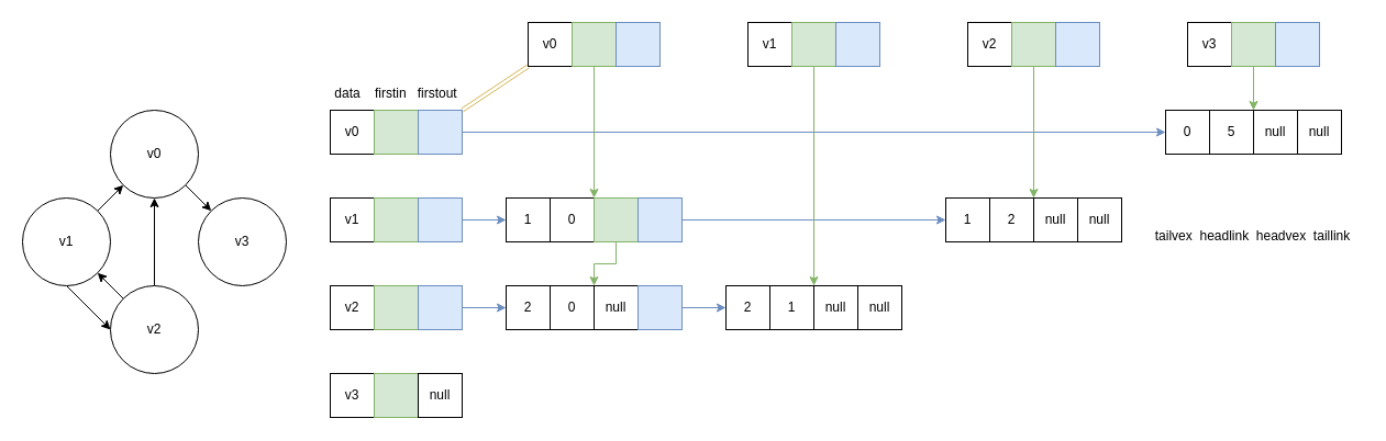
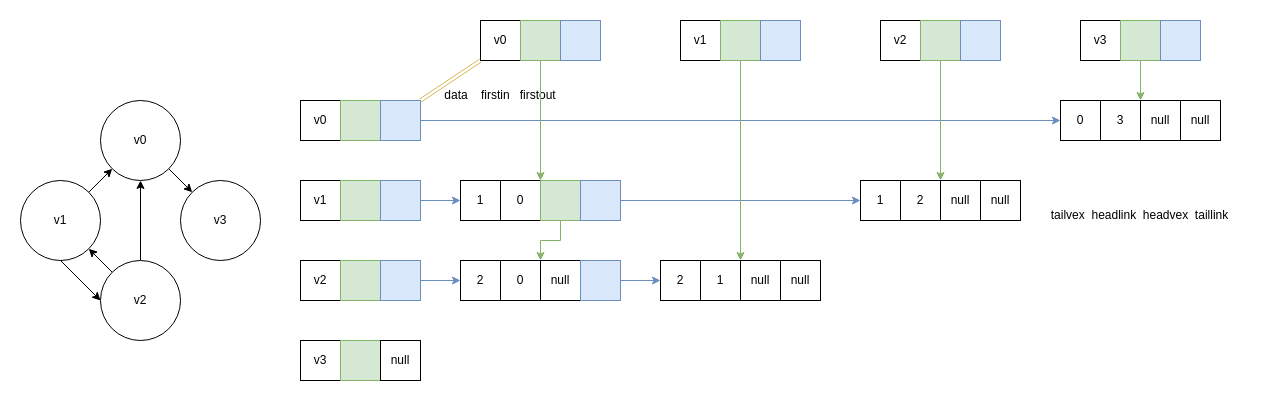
  <mxCell id="0" />
  <mxCell id="1" parent="0" />
  <mxCell id="2" value="1" style="rounded=0;whiteSpace=wrap;html=1;" vertex="1" parent="1"><mxGeometry x="460" y="180" width="40" height="40" as="geometry" /></mxCell>
  <mxCell id="3" value="0" style="rounded=0;whiteSpace=wrap;html=1;" vertex="1" parent="1"><mxGeometry x="500" y="180" width="40" height="40" as="geometry" /></mxCell>
  <mxCell id="4" style="edgeStyle=orthogonalEdgeStyle;rounded=0;orthogonalLoop=1;jettySize=auto;html=1;exitX=0.5;exitY=1;exitDx=0;exitDy=0;entryX=0;entryY=0;entryDx=0;entryDy=0;fillColor=#d5e8d4;strokeColor=#82b366;" edge="1" parent="1" source="5" target="31"><mxGeometry relative="1" as="geometry" /></mxCell>
  <mxCell id="5" value="" style="rounded=0;whiteSpace=wrap;html=1;fillColor=#d5e8d4;strokeColor=#82b366;" vertex="1" parent="1"><mxGeometry x="540" y="180" width="40" height="40" as="geometry" /></mxCell>
  <mxCell id="6" style="edgeStyle=orthogonalEdgeStyle;rounded=0;orthogonalLoop=1;jettySize=auto;html=1;exitX=1;exitY=0.5;exitDx=0;exitDy=0;entryX=0;entryY=0.5;entryDx=0;entryDy=0;fillColor=#dae8fc;strokeColor=#6c8ebf;" edge="1" parent="1" source="7" target="12"><mxGeometry relative="1" as="geometry" /></mxCell>
  <mxCell id="7" value="" style="rounded=0;whiteSpace=wrap;html=1;fillColor=#dae8fc;strokeColor=#6c8ebf;" vertex="1" parent="1"><mxGeometry x="580" y="180" width="40" height="40" as="geometry" /></mxCell>
  <mxCell id="8" value="2" style="rounded=0;whiteSpace=wrap;html=1;" vertex="1" parent="1"><mxGeometry x="660" y="260" width="40" height="40" as="geometry" /></mxCell>
  <mxCell id="9" value="1" style="rounded=0;whiteSpace=wrap;html=1;" vertex="1" parent="1"><mxGeometry x="700" y="260" width="40" height="40" as="geometry" /></mxCell>
  <mxCell id="10" value="null" style="rounded=0;whiteSpace=wrap;html=1;" vertex="1" parent="1"><mxGeometry x="740" y="260" width="40" height="40" as="geometry" /></mxCell>
  <mxCell id="11" value="null" style="rounded=0;whiteSpace=wrap;html=1;" vertex="1" parent="1"><mxGeometry x="780" y="260" width="40" height="40" as="geometry" /></mxCell>
  <mxCell id="12" value="1" style="rounded=0;whiteSpace=wrap;html=1;" vertex="1" parent="1"><mxGeometry x="860" y="180" width="40" height="40" as="geometry" /></mxCell>
  <mxCell id="13" value="2" style="rounded=0;whiteSpace=wrap;html=1;" vertex="1" parent="1"><mxGeometry x="900" y="180" width="40" height="40" as="geometry" /></mxCell>
  <mxCell id="14" value="null" style="rounded=0;whiteSpace=wrap;html=1;" vertex="1" parent="1"><mxGeometry x="940" y="180" width="40" height="40" as="geometry" /></mxCell>
  <mxCell id="15" value="null" style="rounded=0;whiteSpace=wrap;html=1;" vertex="1" parent="1"><mxGeometry x="980" y="180" width="40" height="40" as="geometry" /></mxCell>
  <mxCell id="16" value="0" style="rounded=0;whiteSpace=wrap;html=1;" vertex="1" parent="1"><mxGeometry x="1060" y="100" width="40" height="40" as="geometry" /></mxCell>
- <mxCell id="17" value="5" style="rounded=0;whiteSpace=wrap;html=1;" vertex="1" parent="1"><mxGeometry x="1100" y="100" width="40" height="40" as="geometry" /></mxCell>
+ <mxCell id="17" value="3" style="rounded=0;whiteSpace=wrap;html=1;" vertex="1" parent="1"><mxGeometry x="1100" y="100" width="40" height="40" as="geometry" /></mxCell>
  <mxCell id="18" value="null" style="rounded=0;whiteSpace=wrap;html=1;" vertex="1" parent="1"><mxGeometry x="1140" y="100" width="40" height="40" as="geometry" /></mxCell>
  <mxCell id="19" value="null" style="rounded=0;whiteSpace=wrap;html=1;" vertex="1" parent="1"><mxGeometry x="1180" y="100" width="40" height="40" as="geometry" /></mxCell>
  <mxCell id="20" style="rounded=0;orthogonalLoop=1;jettySize=auto;html=1;exitX=1;exitY=1;exitDx=0;exitDy=0;entryX=0;entryY=0;entryDx=0;entryDy=0;" edge="1" parent="1" source="21" target="28"><mxGeometry relative="1" as="geometry" /></mxCell>
  <mxCell id="21" value="v0" style="ellipse;whiteSpace=wrap;html=1;aspect=fixed;" vertex="1" parent="1"><mxGeometry x="100" y="100" width="80" height="80" as="geometry" /></mxCell>
  <mxCell id="22" style="rounded=0;orthogonalLoop=1;jettySize=auto;html=1;exitX=1;exitY=0;exitDx=0;exitDy=0;entryX=0;entryY=1;entryDx=0;entryDy=0;" edge="1" parent="1" source="24" target="21"><mxGeometry relative="1" as="geometry" /></mxCell>
  <mxCell id="23" style="rounded=0;orthogonalLoop=1;jettySize=auto;html=1;exitX=0.5;exitY=1;exitDx=0;exitDy=0;entryX=0;entryY=0.5;entryDx=0;entryDy=0;" edge="1" parent="1" source="24" target="27"><mxGeometry relative="1" as="geometry" /></mxCell>
  <mxCell id="24" value="v1" style="ellipse;whiteSpace=wrap;html=1;aspect=fixed;" vertex="1" parent="1"><mxGeometry x="20" y="180" width="80" height="80" as="geometry" /></mxCell>
  <mxCell id="25" style="edgeStyle=orthogonalEdgeStyle;rounded=0;orthogonalLoop=1;jettySize=auto;html=1;exitX=0.5;exitY=0;exitDx=0;exitDy=0;entryX=0.5;entryY=1;entryDx=0;entryDy=0;" edge="1" parent="1" source="27" target="21"><mxGeometry relative="1" as="geometry" /></mxCell>
  <mxCell id="26" style="rounded=0;orthogonalLoop=1;jettySize=auto;html=1;exitX=0;exitY=0;exitDx=0;exitDy=0;entryX=1;entryY=1;entryDx=0;entryDy=0;" edge="1" parent="1" source="27" target="24"><mxGeometry relative="1" as="geometry" /></mxCell>
  <mxCell id="27" value="v2" style="ellipse;whiteSpace=wrap;html=1;aspect=fixed;" vertex="1" parent="1"><mxGeometry x="100" y="260" width="80" height="80" as="geometry" /></mxCell>
  <mxCell id="28" value="v3" style="ellipse;whiteSpace=wrap;html=1;aspect=fixed;" vertex="1" parent="1"><mxGeometry x="180" y="180" width="80" height="80" as="geometry" /></mxCell>
  <mxCell id="29" value="2" style="rounded=0;whiteSpace=wrap;html=1;" vertex="1" parent="1"><mxGeometry x="460" y="260" width="40" height="40" as="geometry" /></mxCell>
  <mxCell id="30" value="0" style="rounded=0;whiteSpace=wrap;html=1;" vertex="1" parent="1"><mxGeometry x="500" y="260" width="40" height="40" as="geometry" /></mxCell>
  <mxCell id="31" value="null" style="rounded=0;whiteSpace=wrap;html=1;" vertex="1" parent="1"><mxGeometry x="540" y="260" width="40" height="40" as="geometry" /></mxCell>
  <mxCell id="32" style="edgeStyle=orthogonalEdgeStyle;rounded=0;orthogonalLoop=1;jettySize=auto;html=1;exitX=1;exitY=0.5;exitDx=0;exitDy=0;fillColor=#dae8fc;strokeColor=#6c8ebf;" edge="1" parent="1" source="33" target="8"><mxGeometry relative="1" as="geometry" /></mxCell>
  <mxCell id="33" value="" style="rounded=0;whiteSpace=wrap;html=1;fillColor=#dae8fc;strokeColor=#6c8ebf;" vertex="1" parent="1"><mxGeometry x="580" y="260" width="40" height="40" as="geometry" /></mxCell>
  <mxCell id="34" value="v0" style="rounded=0;whiteSpace=wrap;html=1;" vertex="1" parent="1"><mxGeometry x="300" y="100" width="40" height="40" as="geometry" /></mxCell>
  <mxCell id="35" value="" style="rounded=0;whiteSpace=wrap;html=1;fillColor=#d5e8d4;strokeColor=#82b366;" vertex="1" parent="1"><mxGeometry x="340" y="100" width="40" height="40" as="geometry" /></mxCell>
  <mxCell id="36" style="edgeStyle=orthogonalEdgeStyle;rounded=0;orthogonalLoop=1;jettySize=auto;html=1;entryX=0;entryY=0.5;entryDx=0;entryDy=0;fillColor=#dae8fc;strokeColor=#6c8ebf;" edge="1" parent="1" source="38" target="16"><mxGeometry relative="1" as="geometry" /></mxCell>
  <mxCell id="37" style="rounded=0;orthogonalLoop=1;jettySize=auto;html=1;exitX=1;exitY=0;exitDx=0;exitDy=0;entryX=0;entryY=1;entryDx=0;entryDy=0;shape=link;width=-3.333;fillColor=#fff2cc;strokeColor=#d6b656;" edge="1" parent="1" source="38" target="51"><mxGeometry relative="1" as="geometry" /></mxCell>
  <mxCell id="38" value="" style="rounded=0;whiteSpace=wrap;html=1;fillColor=#dae8fc;strokeColor=#6c8ebf;" vertex="1" parent="1"><mxGeometry x="380" y="100" width="40" height="40" as="geometry" /></mxCell>
  <mxCell id="39" value="v1" style="rounded=0;whiteSpace=wrap;html=1;" vertex="1" parent="1"><mxGeometry x="300" y="180" width="40" height="40" as="geometry" /></mxCell>
  <mxCell id="40" value="" style="rounded=0;whiteSpace=wrap;html=1;fillColor=#d5e8d4;strokeColor=#82b366;" vertex="1" parent="1"><mxGeometry x="340" y="180" width="40" height="40" as="geometry" /></mxCell>
  <mxCell id="41" style="edgeStyle=orthogonalEdgeStyle;rounded=0;orthogonalLoop=1;jettySize=auto;html=1;exitX=1;exitY=0.5;exitDx=0;exitDy=0;entryX=0;entryY=0.5;entryDx=0;entryDy=0;fillColor=#dae8fc;strokeColor=#6c8ebf;" edge="1" parent="1" source="42" target="2"><mxGeometry relative="1" as="geometry" /></mxCell>
  <mxCell id="42" value="" style="rounded=0;whiteSpace=wrap;html=1;fillColor=#dae8fc;strokeColor=#6c8ebf;" vertex="1" parent="1"><mxGeometry x="380" y="180" width="40" height="40" as="geometry" /></mxCell>
  <mxCell id="43" value="v2" style="rounded=0;whiteSpace=wrap;html=1;" vertex="1" parent="1"><mxGeometry x="300" y="260" width="40" height="40" as="geometry" /></mxCell>
  <mxCell id="44" value="" style="rounded=0;whiteSpace=wrap;html=1;fillColor=#d5e8d4;strokeColor=#82b366;" vertex="1" parent="1"><mxGeometry x="340" y="260" width="40" height="40" as="geometry" /></mxCell>
  <mxCell id="45" style="edgeStyle=orthogonalEdgeStyle;rounded=0;orthogonalLoop=1;jettySize=auto;html=1;exitX=1;exitY=0.5;exitDx=0;exitDy=0;entryX=0;entryY=0.5;entryDx=0;entryDy=0;fillColor=#dae8fc;strokeColor=#6c8ebf;" edge="1" parent="1" source="46" target="29"><mxGeometry relative="1" as="geometry" /></mxCell>
  <mxCell id="46" value="" style="rounded=0;whiteSpace=wrap;html=1;fillColor=#dae8fc;strokeColor=#6c8ebf;" vertex="1" parent="1"><mxGeometry x="380" y="260" width="40" height="40" as="geometry" /></mxCell>
  <mxCell id="47" value="v3" style="rounded=0;whiteSpace=wrap;html=1;" vertex="1" parent="1"><mxGeometry x="300" y="340" width="40" height="40" as="geometry" /></mxCell>
  <mxCell id="48" value="" style="rounded=0;whiteSpace=wrap;html=1;fillColor=#d5e8d4;strokeColor=#82b366;" vertex="1" parent="1"><mxGeometry x="340" y="340" width="40" height="40" as="geometry" /></mxCell>
  <mxCell id="49" value="null" style="rounded=0;whiteSpace=wrap;html=1;" vertex="1" parent="1"><mxGeometry x="380" y="340" width="40" height="40" as="geometry" /></mxCell>
- <mxCell id="50" value="data&amp;nbsp; &amp;nbsp; firstin&amp;nbsp; &amp;nbsp;firstout" style="text;html=1;strokeColor=none;fillColor=none;align=center;verticalAlign=middle;whiteSpace=wrap;rounded=0;" vertex="1" parent="1"><mxGeometry x="300" y="70" width="120" height="30" as="geometry" /></mxCell>
+ <mxCell id="50" value="data&amp;nbsp; &amp;nbsp; firstin&amp;nbsp; &amp;nbsp;firstout" style="text;html=1;strokeColor=none;fillColor=none;align=center;verticalAlign=middle;whiteSpace=wrap;rounded=0;" vertex="1" parent="1"><mxGeometry x="440" y="80" width="120" height="30" as="geometry" /></mxCell>
  <mxCell id="51" value="v0" style="rounded=0;whiteSpace=wrap;html=1;" vertex="1" parent="1"><mxGeometry x="480" y="20" width="40" height="40" as="geometry" /></mxCell>
  <mxCell id="52" style="edgeStyle=orthogonalEdgeStyle;rounded=0;orthogonalLoop=1;jettySize=auto;html=1;exitX=0.5;exitY=1;exitDx=0;exitDy=0;entryX=0;entryY=0;entryDx=0;entryDy=0;fillColor=#d5e8d4;strokeColor=#82b366;" edge="1" parent="1" source="53" target="5"><mxGeometry relative="1" as="geometry" /></mxCell>
  <mxCell id="53" value="" style="rounded=0;whiteSpace=wrap;html=1;fillColor=#d5e8d4;strokeColor=#82b366;" vertex="1" parent="1"><mxGeometry x="520" y="20" width="40" height="40" as="geometry" /></mxCell>
  <mxCell id="54" value="" style="rounded=0;whiteSpace=wrap;html=1;fillColor=#dae8fc;strokeColor=#6c8ebf;" vertex="1" parent="1"><mxGeometry x="560" y="20" width="40" height="40" as="geometry" /></mxCell>
  <mxCell id="55" value="v1" style="rounded=0;whiteSpace=wrap;html=1;" vertex="1" parent="1"><mxGeometry x="680" y="20" width="40" height="40" as="geometry" /></mxCell>
  <mxCell id="56" style="edgeStyle=orthogonalEdgeStyle;rounded=0;orthogonalLoop=1;jettySize=auto;html=1;exitX=0.5;exitY=1;exitDx=0;exitDy=0;entryX=0;entryY=0;entryDx=0;entryDy=0;fillColor=#d5e8d4;strokeColor=#82b366;" edge="1" parent="1" source="57" target="10"><mxGeometry relative="1" as="geometry" /></mxCell>
  <mxCell id="57" value="" style="rounded=0;whiteSpace=wrap;html=1;fillColor=#d5e8d4;strokeColor=#82b366;" vertex="1" parent="1"><mxGeometry x="720" y="20" width="40" height="40" as="geometry" /></mxCell>
  <mxCell id="58" value="" style="rounded=0;whiteSpace=wrap;html=1;fillColor=#dae8fc;strokeColor=#6c8ebf;" vertex="1" parent="1"><mxGeometry x="760" y="20" width="40" height="40" as="geometry" /></mxCell>
  <mxCell id="59" value="v2" style="rounded=0;whiteSpace=wrap;html=1;" vertex="1" parent="1"><mxGeometry x="880" y="20" width="40" height="40" as="geometry" /></mxCell>
  <mxCell id="60" style="edgeStyle=orthogonalEdgeStyle;rounded=0;orthogonalLoop=1;jettySize=auto;html=1;exitX=0.5;exitY=1;exitDx=0;exitDy=0;entryX=1;entryY=0;entryDx=0;entryDy=0;fillColor=#d5e8d4;strokeColor=#82b366;" edge="1" parent="1" source="61" target="13"><mxGeometry relative="1" as="geometry" /></mxCell>
  <mxCell id="61" value="" style="rounded=0;whiteSpace=wrap;html=1;fillColor=#d5e8d4;strokeColor=#82b366;" vertex="1" parent="1"><mxGeometry x="920" y="20" width="40" height="40" as="geometry" /></mxCell>
  <mxCell id="62" value="" style="rounded=0;whiteSpace=wrap;html=1;fillColor=#dae8fc;strokeColor=#6c8ebf;" vertex="1" parent="1"><mxGeometry x="960" y="20" width="40" height="40" as="geometry" /></mxCell>
  <mxCell id="63" value="v3" style="rounded=0;whiteSpace=wrap;html=1;" vertex="1" parent="1"><mxGeometry x="1080" y="20" width="40" height="40" as="geometry" /></mxCell>
  <mxCell id="64" style="edgeStyle=orthogonalEdgeStyle;rounded=0;orthogonalLoop=1;jettySize=auto;html=1;exitX=0.5;exitY=1;exitDx=0;exitDy=0;entryX=0;entryY=0;entryDx=0;entryDy=0;fillColor=#d5e8d4;strokeColor=#82b366;" edge="1" parent="1" source="65" target="18"><mxGeometry relative="1" as="geometry" /></mxCell>
  <mxCell id="65" value="" style="rounded=0;whiteSpace=wrap;html=1;fillColor=#d5e8d4;strokeColor=#82b366;" vertex="1" parent="1"><mxGeometry x="1120" y="20" width="40" height="40" as="geometry" /></mxCell>
  <mxCell id="66" value="" style="rounded=0;whiteSpace=wrap;html=1;fillColor=#dae8fc;strokeColor=#6c8ebf;" vertex="1" parent="1"><mxGeometry x="1160" y="20" width="40" height="40" as="geometry" /></mxCell>
  <mxCell id="67" value="tailvex&amp;nbsp; headlink&amp;nbsp; headvex&amp;nbsp; taillink" style="text;html=1;align=center;verticalAlign=middle;resizable=0;points=[];autosize=1;strokeColor=none;fillColor=none;" vertex="1" parent="1"><mxGeometry x="1039" y="200" width="200" height="30" as="geometry" /></mxCell>
